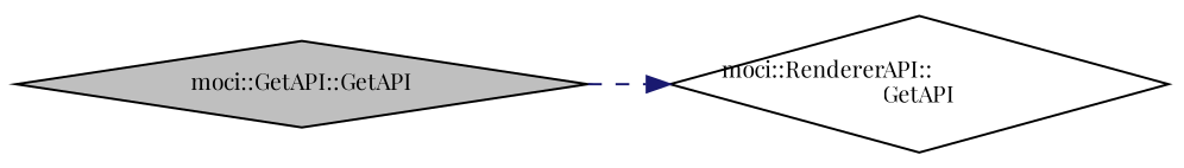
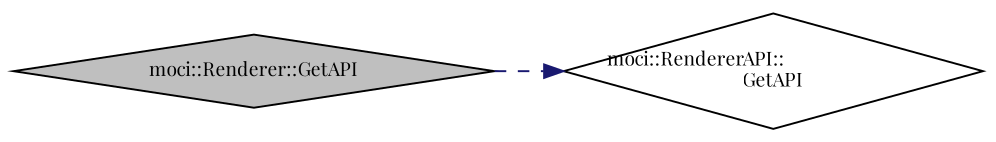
  digraph {
    rankdir=LR
    fontname="Playfair Display"
    node [color=black fontname="Playfair Display" fontsize=10 shape=diamond style=filled]
-   n1 [fillcolor=grey75 fontcolor=black height=0.2 label="moci::GetAPI::GetAPI" width=0.4]
+   n1 [fillcolor=grey75 fontcolor=black height=0.2 label="moci::Renderer::GetAPI" width=0.4]
    n2 [fillcolor=white height=0.2 label="moci::RendererAPI::\lGetAPI" width=0.4]
    n1 -> n2 [color=midnightblue fontname="Playfair Display" fontsize=10 labelfontname=Helvetica labelfontsize=10 style=dashed]
  }
